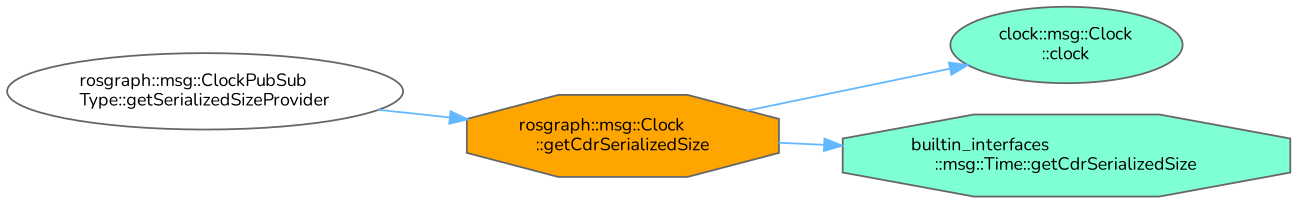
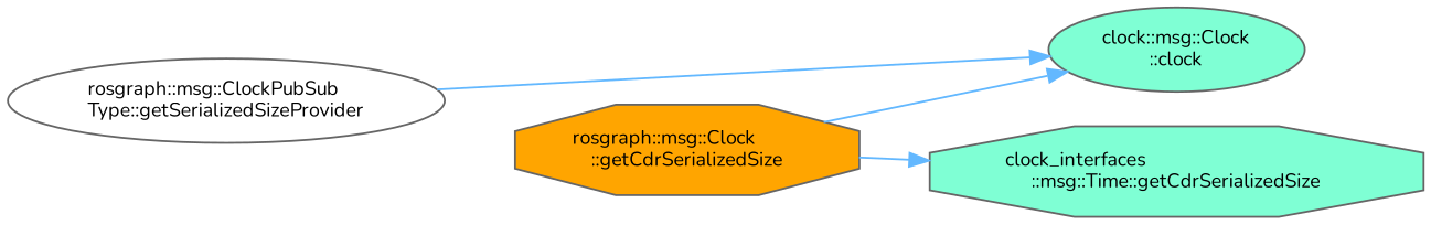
  digraph {
    fontname=Nunito
    rankdir=LR
    node [color=grey40 fillcolor=aquamarine fontname=Nunito fontsize=10 shape=ellipse style=filled]
    edge [color=steelblue1 fontname=Nunito fontsize=10 labelfontname=Helvetica labelfontsize=10 style=solid]
    n1 [color=gray40 fillcolor=white fontcolor=black height=0.2 label="rosgraph::msg::ClockPubSub\lType::getSerializedSizeProvider" width=0.4]
    n2 [fillcolor=orange height=0.2 label="rosgraph::msg::Clock\l::getCdrSerializedSize" shape=octagon width=0.4]
    n3 [height=0.2 label="clock::msg::Clock\l::clock" width=0.4]
-   n4 [height=0.2 label="builtin_interfaces\l::msg::Time::getCdrSerializedSize" shape=octagon width=0.4]
-   n1 -> n2
+   n4 [height=0.2 label="clock_interfaces\l::msg::Time::getCdrSerializedSize" shape=octagon width=0.4]
+   n1 -> n3
    n2 -> n3
    n2 -> n4
  }
